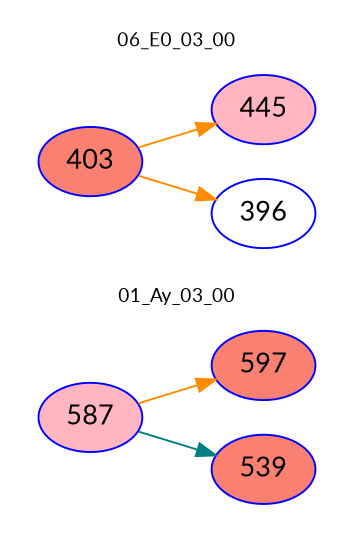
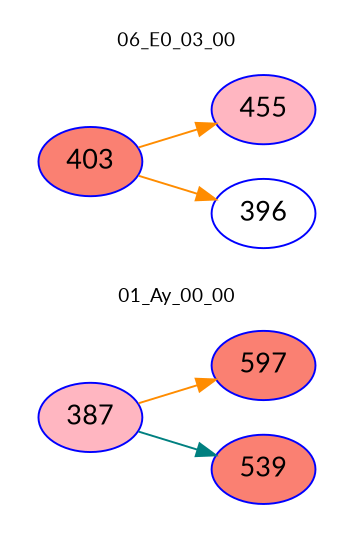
  digraph {
    fontname=Lato
    rankdir=LR
    node [color=blue fillcolor=salmon fontname=Lato style=filled]
    edge [color=darkorange fontname=Lato]
-   n1 [fillcolor=lightpink label=587]
+   n1 [fillcolor=lightpink label=387]
    n2 [label=539]
    n3 [label=597]
    n4 [label=403]
    n5 [fillcolor=white label=396]
-   n6 [fillcolor=lightpink label=445]
+   n6 [fillcolor=lightpink label=455]
    subgraph cluster_1 {
      color=white
      fontsize=10
-     label="01_Ay_03_00"
+     label="01_Ay_00_00"
      n1
      n2
      n3
    }
    subgraph cluster_2 {
      color=white
      fontsize=10
      label="06_E0_03_00"
      n4
      n5
      n6
    }
    n1 -> n2 [color=teal]
    n1 -> n3
    n4 -> n5
    n4 -> n6
  }
